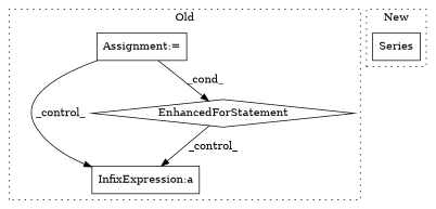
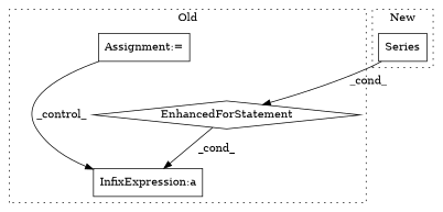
  digraph {
    node [l="53,2" s="2198,2282" shape=box]
    n1 [a=70 label=EnhancedForStatement shape=diamond]
    n2 [a=7 label="Assignment:="]
    n3 [a=27 l=3 label="InfixExpression:a" s=2359]
    n4 [a=32 l="7,1" label=Series s="3657,3667"]
    subgraph cluster_1 {
      label=Old
      style=dotted
      n1
      n2
      n3
    }
    subgraph cluster_2 {
      label=New
      style=dotted
      n4
    }
-   n1 -> n3 [label=_control_]
-   n2 -> n1 [label=_cond_]
+   n1 -> n3 [label=_cond_]
+   n4 -> n1 [label=_cond_]
    n2 -> n3 [label=_control_]
  }
